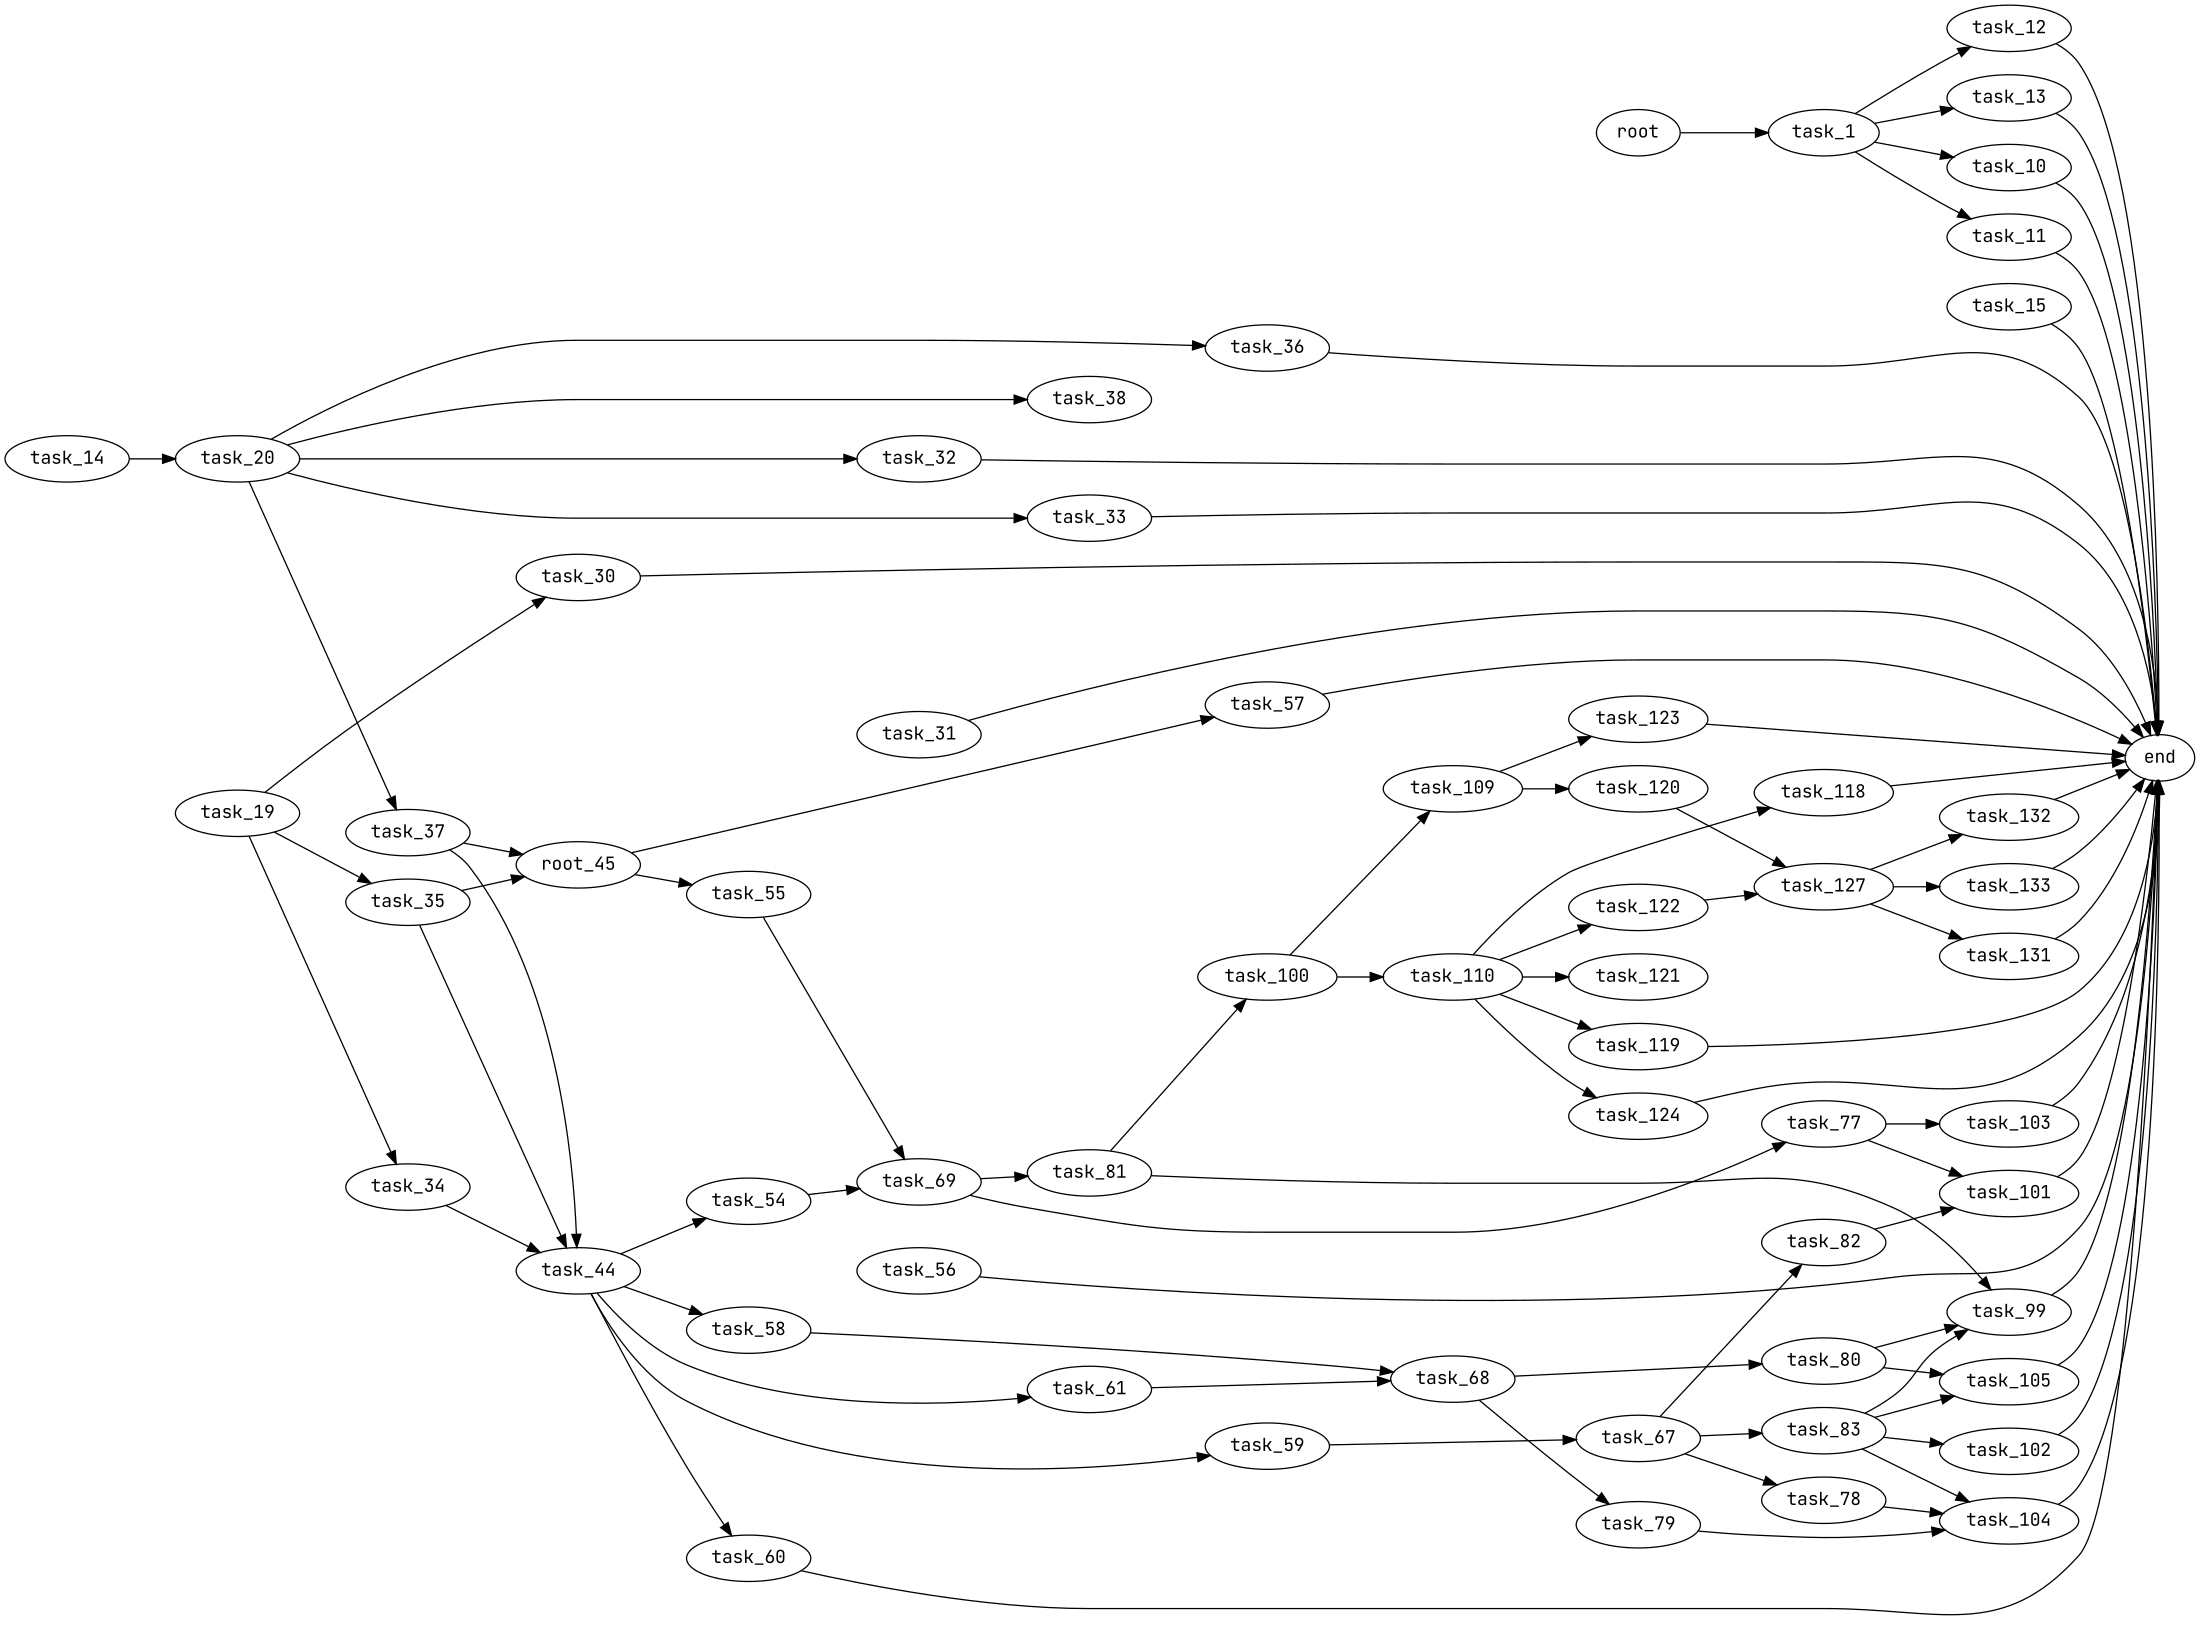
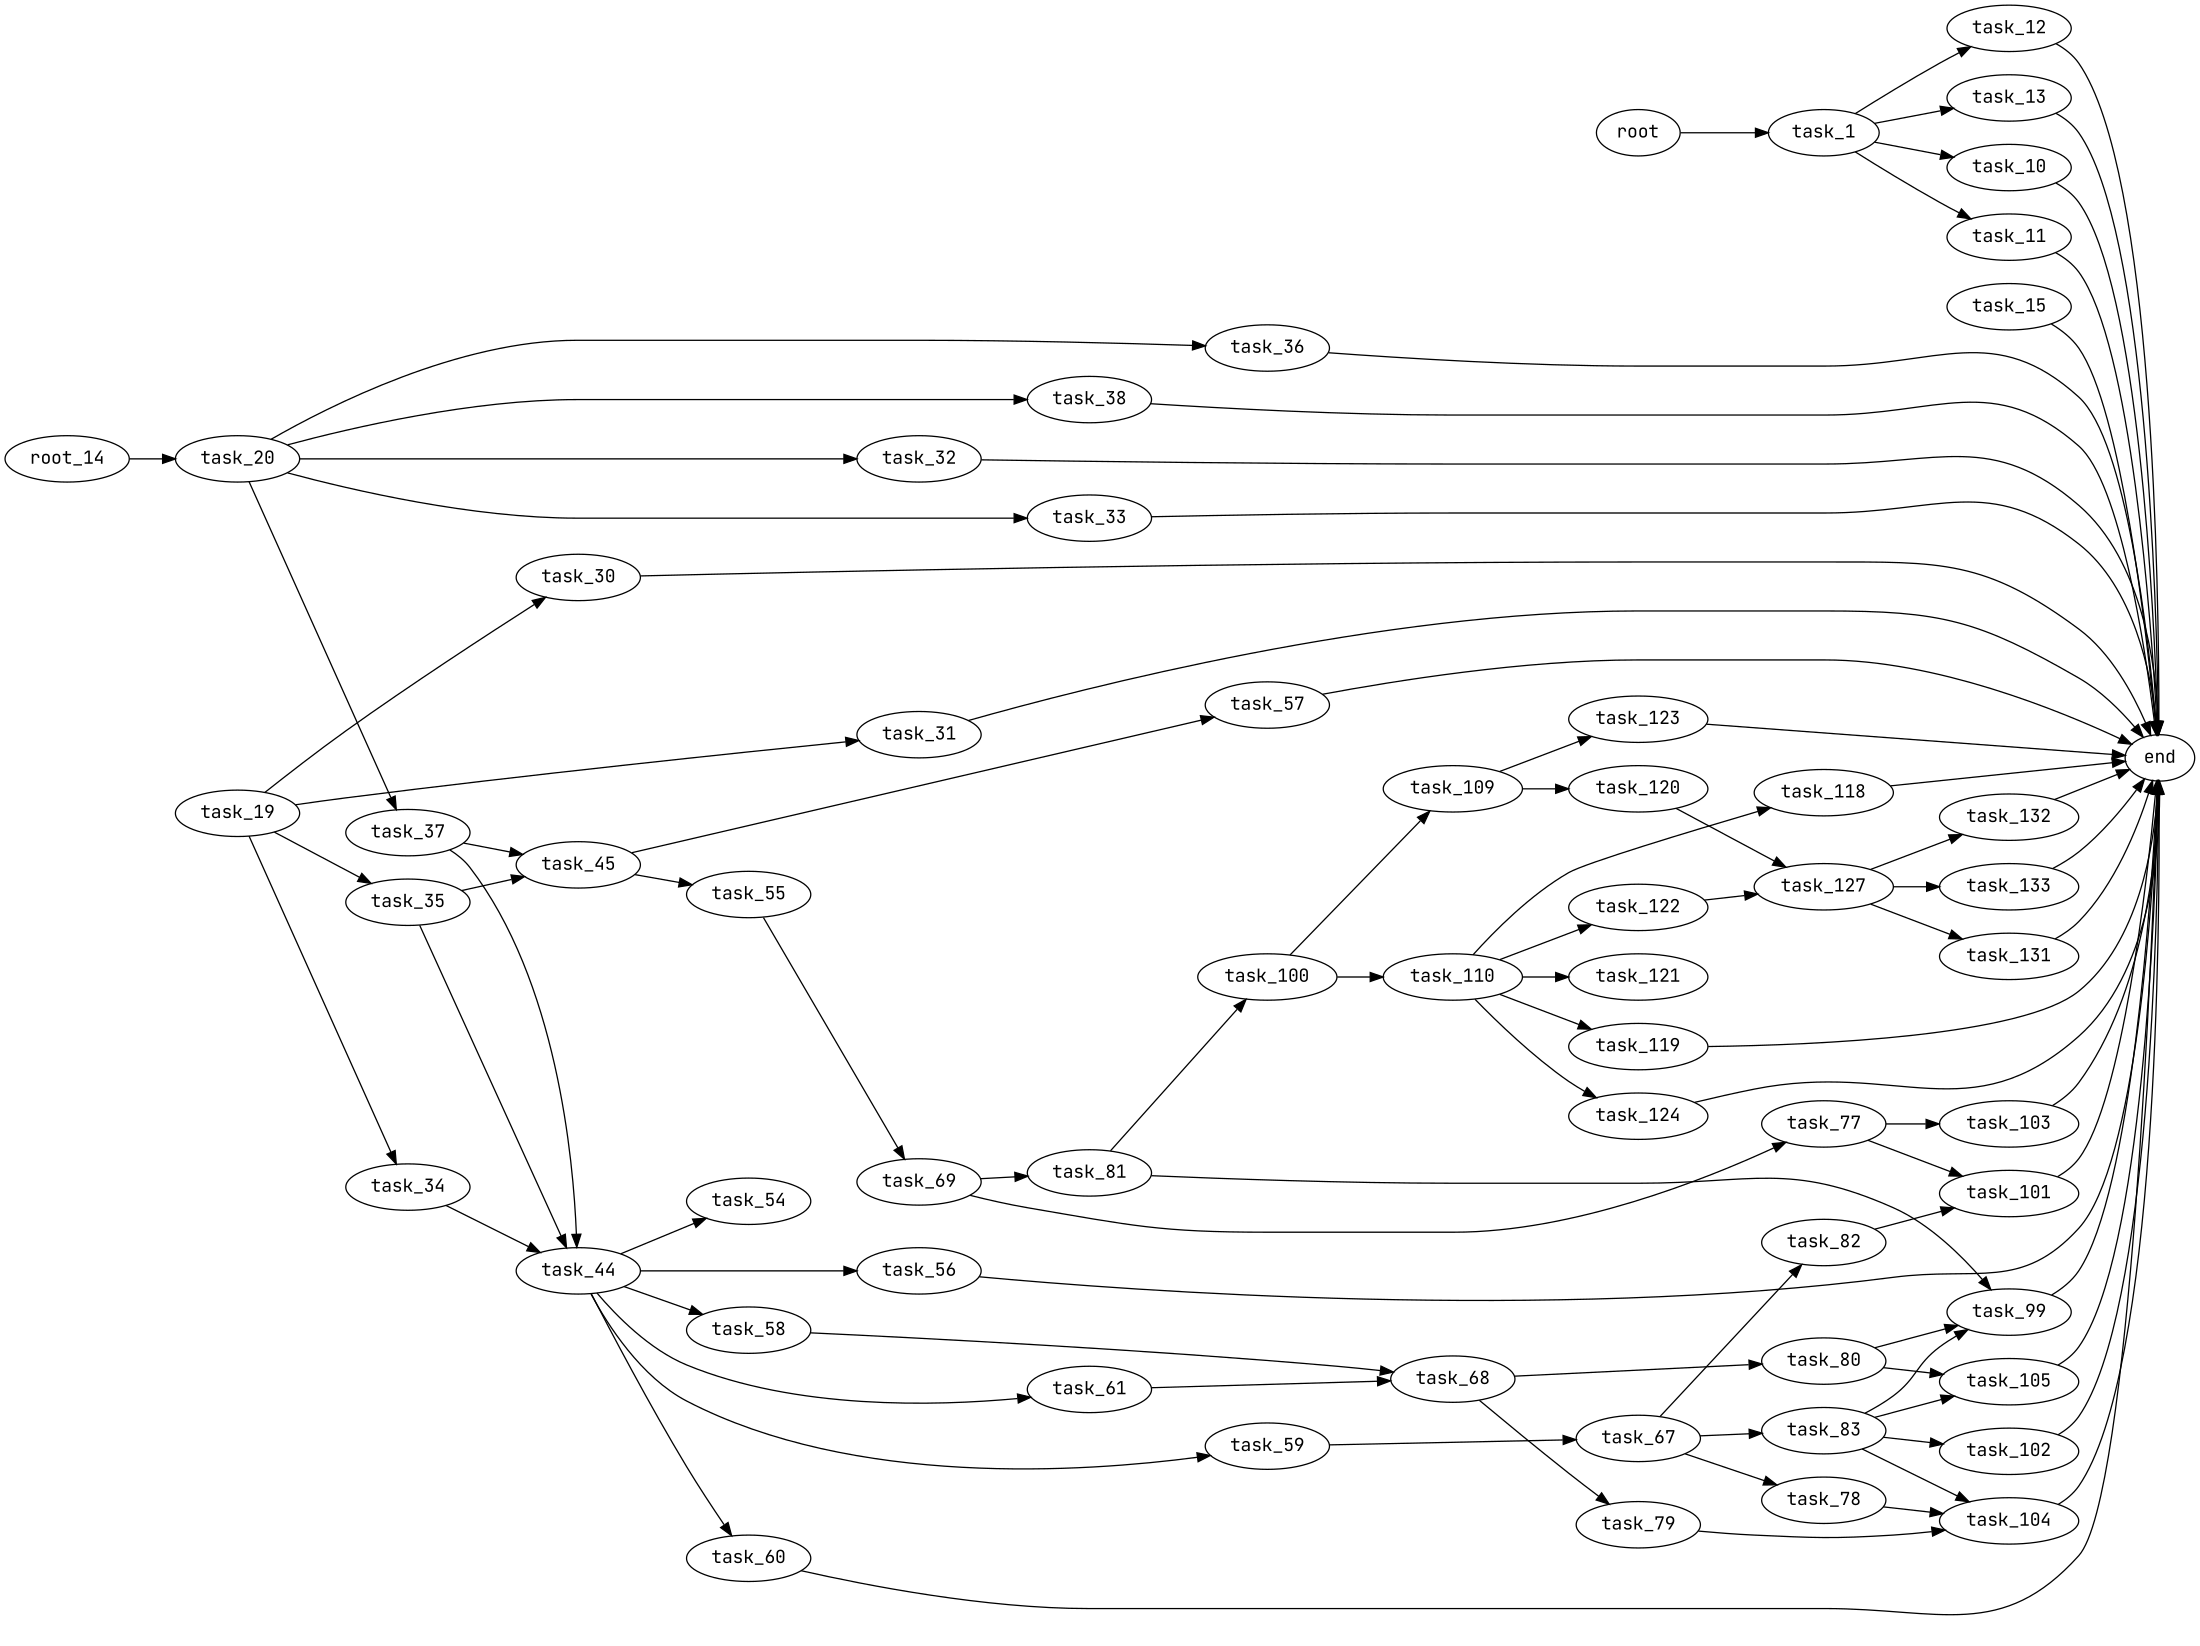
  digraph {
    fontname="JetBrains Mono"
    rankdir=LR
    node [fontname="JetBrains Mono"]
    edge [fontname="JetBrains Mono"]
    root
    task_1
    task_10
    task_11
    task_12
    task_13
    end
-   task_14
+   task_14 [label=root_14]
    task_20
    task_15
    task_32
    task_33
    task_36
    task_37
    task_38
    task_19
    task_30
    task_31
    task_34
    task_35
    task_44
-   task_45 [label=root_45]
+   task_45
    task_54
    task_56
    task_58
    task_59
    task_60
    task_61
    task_55
    task_57
    task_69
    task_68
    task_67
    task_77
    task_81
    task_79
    task_80
    task_78
    task_82
    task_83
    task_104
    task_101
    task_99
    task_105
    task_102
    task_103
    task_100
    task_109
    task_110
    task_120
    task_123
    task_118
    task_119
    task_121
    task_122
    task_124
    task_127
    task_131
    task_132
    task_133
    root -> task_1
    task_1 -> task_10
    task_1 -> task_11
    task_1 -> task_12
    task_1 -> task_13
    task_10 -> end
    task_11 -> end
    task_12 -> end
    task_13 -> end
    task_14 -> task_20
    task_20 -> task_32
    task_20 -> task_33
    task_20 -> task_36
    task_20 -> task_37
    task_20 -> task_38
    task_15 -> end
    task_32 -> end
    task_33 -> end
    task_36 -> end
    task_37 -> task_44
    task_37 -> task_45
+   task_38 -> end
    task_19 -> task_30
+   task_19 -> task_31
    task_19 -> task_34
    task_19 -> task_35
    task_30 -> end
    task_31 -> end
    task_34 -> task_44
    task_35 -> task_44
    task_35 -> task_45
    task_44 -> task_54
+   task_44 -> task_56
    task_44 -> task_58
    task_44 -> task_59
    task_44 -> task_60
    task_44 -> task_61
    task_45 -> task_55
    task_45 -> task_57
-   task_54 -> task_69
    task_56 -> end
    task_58 -> task_68
    task_59 -> task_67
    task_60 -> end
    task_61 -> task_68
    task_55 -> task_69
    task_57 -> end
    task_69 -> task_77
    task_69 -> task_81
    task_68 -> task_79
    task_68 -> task_80
    task_67 -> task_78
    task_67 -> task_82
    task_67 -> task_83
    task_77 -> task_101
    task_77 -> task_103
    task_81 -> task_99
    task_81 -> task_100
    task_79 -> task_104
    task_80 -> task_99
    task_80 -> task_105
    task_78 -> task_104
    task_82 -> task_101
    task_83 -> task_104
    task_83 -> task_99
    task_83 -> task_105
    task_83 -> task_102
    task_104 -> end
    task_101 -> end
    task_99 -> end
    task_105 -> end
    task_102 -> end
    task_103 -> end
    task_100 -> task_109
    task_100 -> task_110
    task_109 -> task_120
    task_109 -> task_123
    task_110 -> task_118
    task_110 -> task_119
    task_110 -> task_121
    task_110 -> task_122
    task_110 -> task_124
    task_120 -> task_127
    task_123 -> end
    task_118 -> end
    task_119 -> end
    task_122 -> task_127
    task_124 -> end
    task_127 -> task_131
    task_127 -> task_132
    task_127 -> task_133
    task_131 -> end
    task_132 -> end
    task_133 -> end
  }
